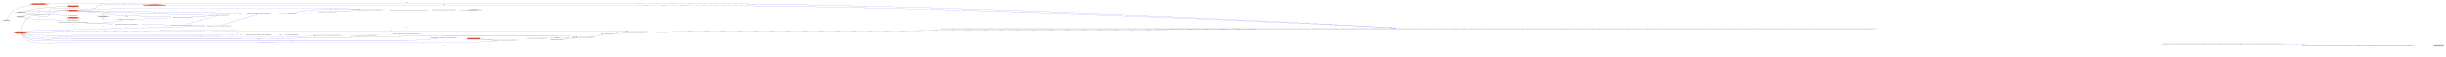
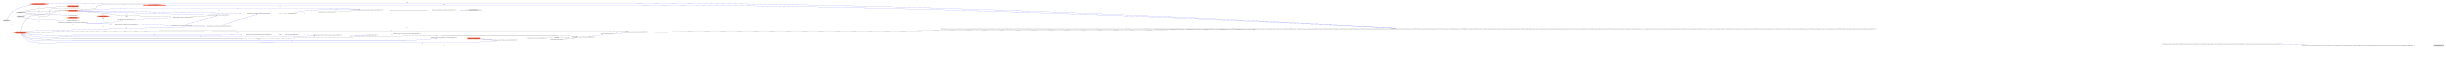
  digraph {
    fontname=Oswald
    rankdir=LR
    node [color=darkgreen fillcolor=white fontname=Oswald shape=hexagon style=filled]
    edge [arrowhead=vee color=blue fontname=Oswald style=bold]
    n1 [color=gray40 label="JSONUtils.field(json,RegistryConstants.ATTR_SAVE_PASSWORD,dataSource.isSavePassword())@@@9@@@['1', '1', '0']"]
    n2 [label="dataSource.isShowSystemObjects()@@@10@@@['1', '1', '0']"]
    n3 [label="JSONUtils.field(json,RegistryConstants.ATTR_SHOW_SYSTEM_OBJECTS,dataSource.isShowSystemObjects())@@@11@@@['1', '1', '0']"]
    n4 [label="dataSource.isShowUtilityObjects()@@@13@@@['1', '1', '0']" shape=folder]
    n5 [color=gray40 label="JSONUtils.field(json,RegistryConstants.ATTR_READ_ONLY,dataSource.isConnectionReadOnly())@@@16@@@['1', '1', '0']"]
    n6 [label="JSONUtils.field(json,RegistryConstants.ATTR_SHOW_UTIL_OBJECTS,dataSource.isShowUtilityObjects())@@@14@@@['1', '1', '0']" shape=folder]
    n7 [color=gray40 label="{SimplePreferenceStore prefStore = dataSource.getPreferenceStore()Map<String,String> props = new TreeMap<>()for (String propName : prefStore.preferenceNames()){String propValue = prefStore.getString(propName)String defValue = prefStore.getDefaultString(propName)if (propValue != null && !CommonUtils.equalObjects(propValue,defValue)) {props.put(propName,propValue)}}if (!props.isEmpty()) {JSONUtils.serializeProperties(json,RegistryConstants.TAG_CUSTOM_PROPERTIES,props)}}@@@124@@@['1', '1', '0']" shape=ellipse]
    n8 [color=darkorange fillcolor=lightgray label="json.endObject()@@@138@@@['1', '1', '0']" shape=folder]
    n9 [color=gray40 fillcolor=tomato label="dataSource.getFolder() != null@@@17@@@['1', '1', '0']" shape=folder]
    n10 [label="final String lockPasswordHash = dataSource.getLockPasswordHash()@@@20@@@['1', '1', '0']" shape=folder]
    n11 [color=darkorange label="JSONUtils.field(json,RegistryConstants.ATTR_FOLDER,dataSource.getFolder().getFolderPath())@@@18@@@['1', '1', '0']"]
    n12 [color=darkorange label="JSONUtils.field(json,RegistryConstants.ATTR_LOCK_PASSWORD,lockPasswordHash)@@@22@@@['1', '1', '0']" shape=ellipse]
    n13 [color=gray40 label="!CommonUtils.isEmpty(lockPasswordHash)@@@21@@@['1', '1', '0']" shape=folder]
    n14 [color=gray40 label="JSONUtils.serializeStringList(json,RegistryConstants.TAG_INCLUDE,filter.getInclude())@@@11@@@['0', '0', '1']"]
    n15 [color=darkorange label="JSONUtils.serializeStringList(json,RegistryConstants.TAG_EXCLUDE,filter.getExclude())@@@12@@@['0', '0', '1']" shape=ellipse]
    n16 [fillcolor=lightgray label="json.endObject()@@@13@@@['0', '0', '1']" shape=house]
    n17 [color=brown label="JSONUtils.field(json,\"virtual-model-id\",dataSource.getVirtualModel().getId())@@@25@@@['1', '1', '0']" shape=house]
    n18 [color=gray40 label="{DBPConnectionConfiguration connectionInfo = dataSource.getConnectionConfiguration()json.name(\"configuration\")json.beginObject()JSONUtils.fieldNE(json,RegistryConstants.ATTR_HOST,connectionInfo.getHostName())JSONUtils.fieldNE(json,RegistryConstants.ATTR_PORT,connectionInfo.getHostPort())JSONUtils.fieldNE(json,RegistryConstants.ATTR_SERVER,connectionInfo.getServerName())JSONUtils.fieldNE(json,RegistryConstants.ATTR_DATABASE,connectionInfo.getDatabaseName())JSONUtils.fieldNE(json,RegistryConstants.ATTR_URL,connectionInfo.getUrl())saveSecuredCredentials(json,dataSource,null,connectionInfo.getUserName(),dataSource.isSavePassword()? connectionInfo.getUserPassword(): null)JSONUtils.fieldNE(json,RegistryConstants.ATTR_HOME,connectionInfo.getClientHomeId())if (connectionInfo.getConnectionType() != null) {JSONUtils.field(json,RegistryConstants.ATTR_TYPE,connectionInfo.getConnectionType().getId())}JSONUtils.fieldNE(json,RegistryConstants.ATTR_COLOR,connectionInfo.getConnectionColor())if (connectionInfo.getKeepAliveInterval() > 0) {JSONUtils.field(json,RegistryConstants.ATTR_KEEP_ALIVE,connectionInfo.getKeepAliveInterval())}JSONUtils.serializeProperties(json,RegistryConstants.TAG_PROPERTIES,connectionInfo.getProperties())JSONUtils.serializeProperties(json,RegistryConstants.TAG_PROVIDER_PROPERTIES,connectionInfo.getProviderProperties())if (!ArrayUtils.isEmpty(connectionInfo.getDeclaredEvents())) {json.name(RegistryConstants.TAG_EVENTS)json.beginObject()for (DBPConnectionEventType eventType : connectionInfo.getDeclaredEvents()){DBRShellCommand command = connectionInfo.getEvent(eventType)json.name(eventType.name())json.beginObject()JSONUtils.field(json,RegistryConstants.ATTR_ENABLED,command.isEnabled())JSONUtils.field(json,RegistryConstants.ATTR_SHOW_PANEL,command.isShowProcessPanel())JSONUtils.field(json,RegistryConstants.ATTR_WAIT_PROCESS,command.isWaitProcessFinish())if (command.isWaitProcessFinish()) {JSONUtils.field(json,RegistryConstants.ATTR_WAIT_PROCESS_TIMEOUT,command.getWaitProcessTimeoutMs())}JSONUtils.field(json,RegistryConstants.ATTR_TERMINATE_AT_DISCONNECT,command.isTerminateAtDisconnect())JSONUtils.field(json,RegistryConstants.ATTR_PAUSE_AFTER_EXECUTE,command.getPauseAfterExecute())JSONUtils.fieldNE(json,RegistryConstants.ATTR_WORKING_DIRECTORY,command.getWorkingDirectory())JSONUtils.fieldNE(json,RegistryConstants.ATTR_COMMAND,command.getCommand())json.endObject()}json.endObject()}if (!CommonUtils.isEmpty(connectionInfo.getDeclaredHandlers())) {json.name(RegistryConstants.TAG_HANDLERS)json.beginObject()for (DBWHandlerConfiguration configuration : connectionInfo.getDeclaredHandlers()){json.name(CommonUtils.notEmpty(configuration.getId()))json.beginObject()JSONUtils.field(json,RegistryConstants.ATTR_TYPE,configuration.getType().name())JSONUtils.field(json,RegistryConstants.ATTR_ENABLED,configuration.isEnabled())JSONUtils.field(json,RegistryConstants.ATTR_SAVE_PASSWORD,configuration.isSavePassword())if (!CommonUtils.isEmpty(configuration.getUserName())) {saveSecuredCredentials(json,dataSource,\"network/\" + configuration.getId(),configuration.getUserName(),configuration.isSavePassword()? configuration.getPassword(): null)}JSONUtils.serializeProperties(json,RegistryConstants.TAG_PROPERTIES,configuration.getProperties())json.endObject()}json.endObject()}{DBPConnectionBootstrap bootstrap = connectionInfo.getBootstrap()if (bootstrap.hasData()) {json.name(RegistryConstants.TAG_BOOTSTRAP)json.beginObject()if (bootstrap.getDefaultAutoCommit() != null) {JSONUtils.field(json,RegistryConstants.ATTR_AUTOCOMMIT,bootstrap.getDefaultAutoCommit())}if (bootstrap.getDefaultTransactionIsolation() != null) {JSONUtils.field(json,RegistryConstants.ATTR_TXN_ISOLATION,bootstrap.getDefaultTransactionIsolation())}JSONUtils.fieldNE(json,RegistryConstants.ATTR_DEFAULT_OBJECT,bootstrap.getDefaultObjectName())if (bootstrap.isIgnoreErrors()) {JSONUtils.field(json,RegistryConstants.ATTR_IGNORE_ERRORS,true)}JSONUtils.serializeStringList(json,RegistryConstants.TAG_QUERY,bootstrap.getInitQueries())json.endObject()}}json.endObject()}@@@27@@@['1', '1', '0']" shape=house]
    n19 [color=gray40 label="{Collection<FilterMapping> filterMappings = dataSource.getObjectFilters()if (!CommonUtils.isEmpty(filterMappings)) {json.name(RegistryConstants.TAG_FILTERS)json.beginArray()for (FilterMapping filter : filterMappings){if (filter.defaultFilter != null && !filter.defaultFilter.isEmpty()) {saveObjectFiler(json,filter.typeName,null,filter.defaultFilter)}for (Map.Entry<String,DBSObjectFilter> cf : filter.customFilters.entrySet()){if (!cf.getValue().isEmpty()) {saveObjectFiler(json,filter.typeName,cf.getKey(),cf.getValue())}}}json.endArray()}}@@@106@@@['1', '1', '0']" shape=folder]
    n20 [color=darkorange label="JSONUtils.fieldNE(json,RegistryConstants.TAG_DESCRIPTION,dataSource.getDescription())@@@8@@@['1', '1', '0']" shape=ellipse]
    n21 [color=gray40 label="JSONUtils.fieldNE(json,RegistryConstants.ATTR_DESCRIPTION,filter.getDescription())@@@7@@@['0', '0', '1']" shape=house]
    n22 [color=brown label="!filter.isEnabled()@@@8@@@['0', '0', '1']" shape=ellipse]
    n23 [label="dataSource.hasSharedVirtualModel()@@@24@@@['1', '1', '0']" shape=folder]
    n24 [fillcolor=tomato label="String objectID@@@2@@@['0', '0', '1']"]
    n25 [color=darkorange label="JSONUtils.fieldNE(json,RegistryConstants.ATTR_ID,objectID)@@@4@@@['1', '1', '1']"]
    n26 [label="JSONUtils.fieldNE(json,RegistryConstants.ATTR_TYPE,typeName)@@@5@@@['0', '0', '1']" shape=house]
    n27 [color=darkorange label="JSONUtils.field(json,RegistryConstants.ATTR_PROVIDER,dataSource.getDriver().getProviderDescriptor().getId())@@@5@@@['1', '1', '0']"]
    n28 [label="JSONUtils.fieldNE(json,RegistryConstants.ATTR_NAME,filter.getName())@@@6@@@['0', '0', '1']" shape=house]
    n29 [color=brown label="JSONUtils.field(json,RegistryConstants.ATTR_ENABLED,false)@@@9@@@['0', '0', '1']" shape=house]
    n30 [fillcolor=lightgray label="saveObjectFiler['0', '0', '1']" shape=house]
    n31 [fillcolor=tomato label="DBSObjectFilter filter@@@2@@@['0', '0', '1']" shape=folder]
-   n32 [color=brown fillcolor=lightgray label="String typeName@@@2@@@['0', '0', '1']" shape=ellipse]
+   n32 [color=brown fillcolor=tomato label="String typeName@@@2@@@['0', '0', '1']" shape=ellipse]
    n33 [label="json.beginObject()@@@3@@@['0', '0', '1']" shape=ellipse]
    n34 [color=brown fillcolor=tomato label="JsonWriter json@@@2@@@['0', '0', '1']"]
    n35 [fillcolor=lightgray label="saveDataSource['1', '0', '0']"]
    n36 [color=gray40 label="json.name(dataSource.getId())@@@3@@@['1', '1', '0']"]
    n37 [color=brown fillcolor=tomato label="DataSourceDescriptor dataSource@@@2@@@['1', '0', '0']" shape=house]
    n38 [color=gray40 fillcolor=tomato label="JsonWriter json@@@2@@@['1', '1', '0']"]
    n39 [color=gray40 label="JSONUtils.field(json,RegistryConstants.ATTR_DRIVER,dataSource.getDriver().getId())@@@6@@@['1', '1', '0']" shape=ellipse]
    n40 [color=brown label="JSONUtils.field(json,RegistryConstants.ATTR_NAME,dataSource.getName())@@@7@@@['1', '1', '0']" shape=folder]
    n41 [color=gray40 fillcolor=tomato label="DataSourceDescriptor dataSource@@@2@@@['0', '1', '0']"]
    n42 [color=darkorange fillcolor=lightgray label="saveDataSource['0', '1', '0']" shape=ellipse]
    n1 -> n2 [color=black]
    n2 -> n3 [label=true style=dotted]
    n2 -> n3 [arrowhead=odot style=dotted]
    n2 -> n4 [arrowhead=odot style=dotted]
    n3 -> n4 [arrowhead=diamond]
    n4 -> n5 [arrowhead=diamond color=black style=dotted]
    n4 -> n6 [arrowhead=diamond style=dotted]
    n4 -> n6 [arrowhead=diamond color=black label=true style=dotted]
    n5 -> n9 [arrowhead=diamond style=dotted]
    n6 -> n5 [style=dotted]
    n6 -> n15 [color=black label=0 style=dotted]
    n7 -> n8 [style=dotted]
    n9 -> n10 [arrowhead=odot style=dotted]
    n9 -> n11 [arrowhead=odot color=black label=true]
    n9 -> n11
    n10 -> n12 [color=black label=lockPasswordHash]
    n10 -> n13 [arrowhead=odot color=black style=dotted]
    n11 -> n10 [color=black style=dotted]
    n12 -> n23 [arrowhead=diamond]
    n13 -> n12 [arrowhead=odot color=black label=true style=dotted]
    n13 -> n12 [arrowhead=odot color=black]
    n13 -> n23 [arrowhead=diamond style=dotted]
    n14 -> n15 [arrowhead=odot color=black]
    n15 -> n16 [arrowhead=odot]
    n17 -> n18 [color=black]
    n18 -> n19 [arrowhead=diamond style=dotted]
    n19 -> n7 [arrowhead=odot]
    n20 -> n1 [color=black style=dotted]
    n20 -> n21 [label=0]
    n21 -> n22 [color=black]
    n22 -> n14
    n22 -> n29 [style=dotted]
    n22 -> n29 [label=true style=dotted]
    n23 -> n17 [arrowhead=odot]
    n23 -> n17 [label=true style=dotted]
    n23 -> n18 [style=dotted]
    n24 -> n25 [color=black label=objectID style=dotted]
    n25 -> n26 [arrowhead=odot]
    n25 -> n27 [arrowhead=odot]
    n26 -> n28 [arrowhead=odot color=black]
    n27 -> n25 [label=0 style=dotted]
    n27 -> n39 [arrowhead=diamond]
    n28 -> n21 [arrowhead=diamond color=black style=dotted]
    n29 -> n14 [arrowhead=odot color=black]
    n30 -> n24 [arrowhead=odot color=black label=true style=dotted]
    n30 -> n31 [arrowhead=odot color=black label=true]
    n30 -> n32 [arrowhead=diamond color=black label=true style=dotted]
    n30 -> n33 [arrowhead=diamond]
    n30 -> n34 [color=black label=json]
    n32 -> n26 [label=typeName style=dotted]
    n33 -> n25 [color=black style=dotted]
    n34 -> n14 [label=json]
    n34 -> n15 [label=json style=dotted]
    n34 -> n21 [label=json]
    n34 -> n25 [arrowhead=odot color=black label=json style=dotted]
    n34 -> n26 [arrowhead=diamond color=black label=json]
    n34 -> n28 [arrowhead=odot label=json]
    n34 -> n29 [color=black label=json style=dotted]
    n35 -> n36 [arrowhead=odot]
    n35 -> n37 [arrowhead=odot color=black label=true]
    n36 -> n25 [style=dotted]
    n37 -> n18 [arrowhead=diamond label=dataSource]
    n38 -> n1 [label=json]
    n38 -> n3 [label=json]
    n38 -> n5 [arrowhead=diamond label=json]
    n38 -> n6 [arrowhead=odot color=black label=json style=dotted]
    n38 -> n7 [arrowhead=odot color=black label=json style=dotted]
    n38 -> n11 [arrowhead=odot label=json]
    n38 -> n12 [color=black label=json]
    n38 -> n17 [arrowhead=diamond color=black label=json]
    n38 -> n18 [arrowhead=odot label=json style=dotted]
    n38 -> n19 [arrowhead=diamond label=json style=dotted]
    n38 -> n20 [label=json]
    n38 -> n27 [color=black label=json style=dotted]
    n38 -> n34 [arrowhead=odot color=black label=0]
    n38 -> n39 [label=json style=dotted]
    n38 -> n40 [label=json style=dotted]
    n39 -> n26 [label=0 style=dotted]
    n39 -> n40 [arrowhead=diamond]
    n40 -> n20 [arrowhead=diamond color=black]
    n40 -> n28 [label=0]
    n41 -> n18 [label=dataSource]
    n42 -> n36 [arrowhead=odot style=dotted]
    n42 -> n38 [arrowhead=odot label=true style=dotted]
    n42 -> n41 [arrowhead=odot label=true]
  }
